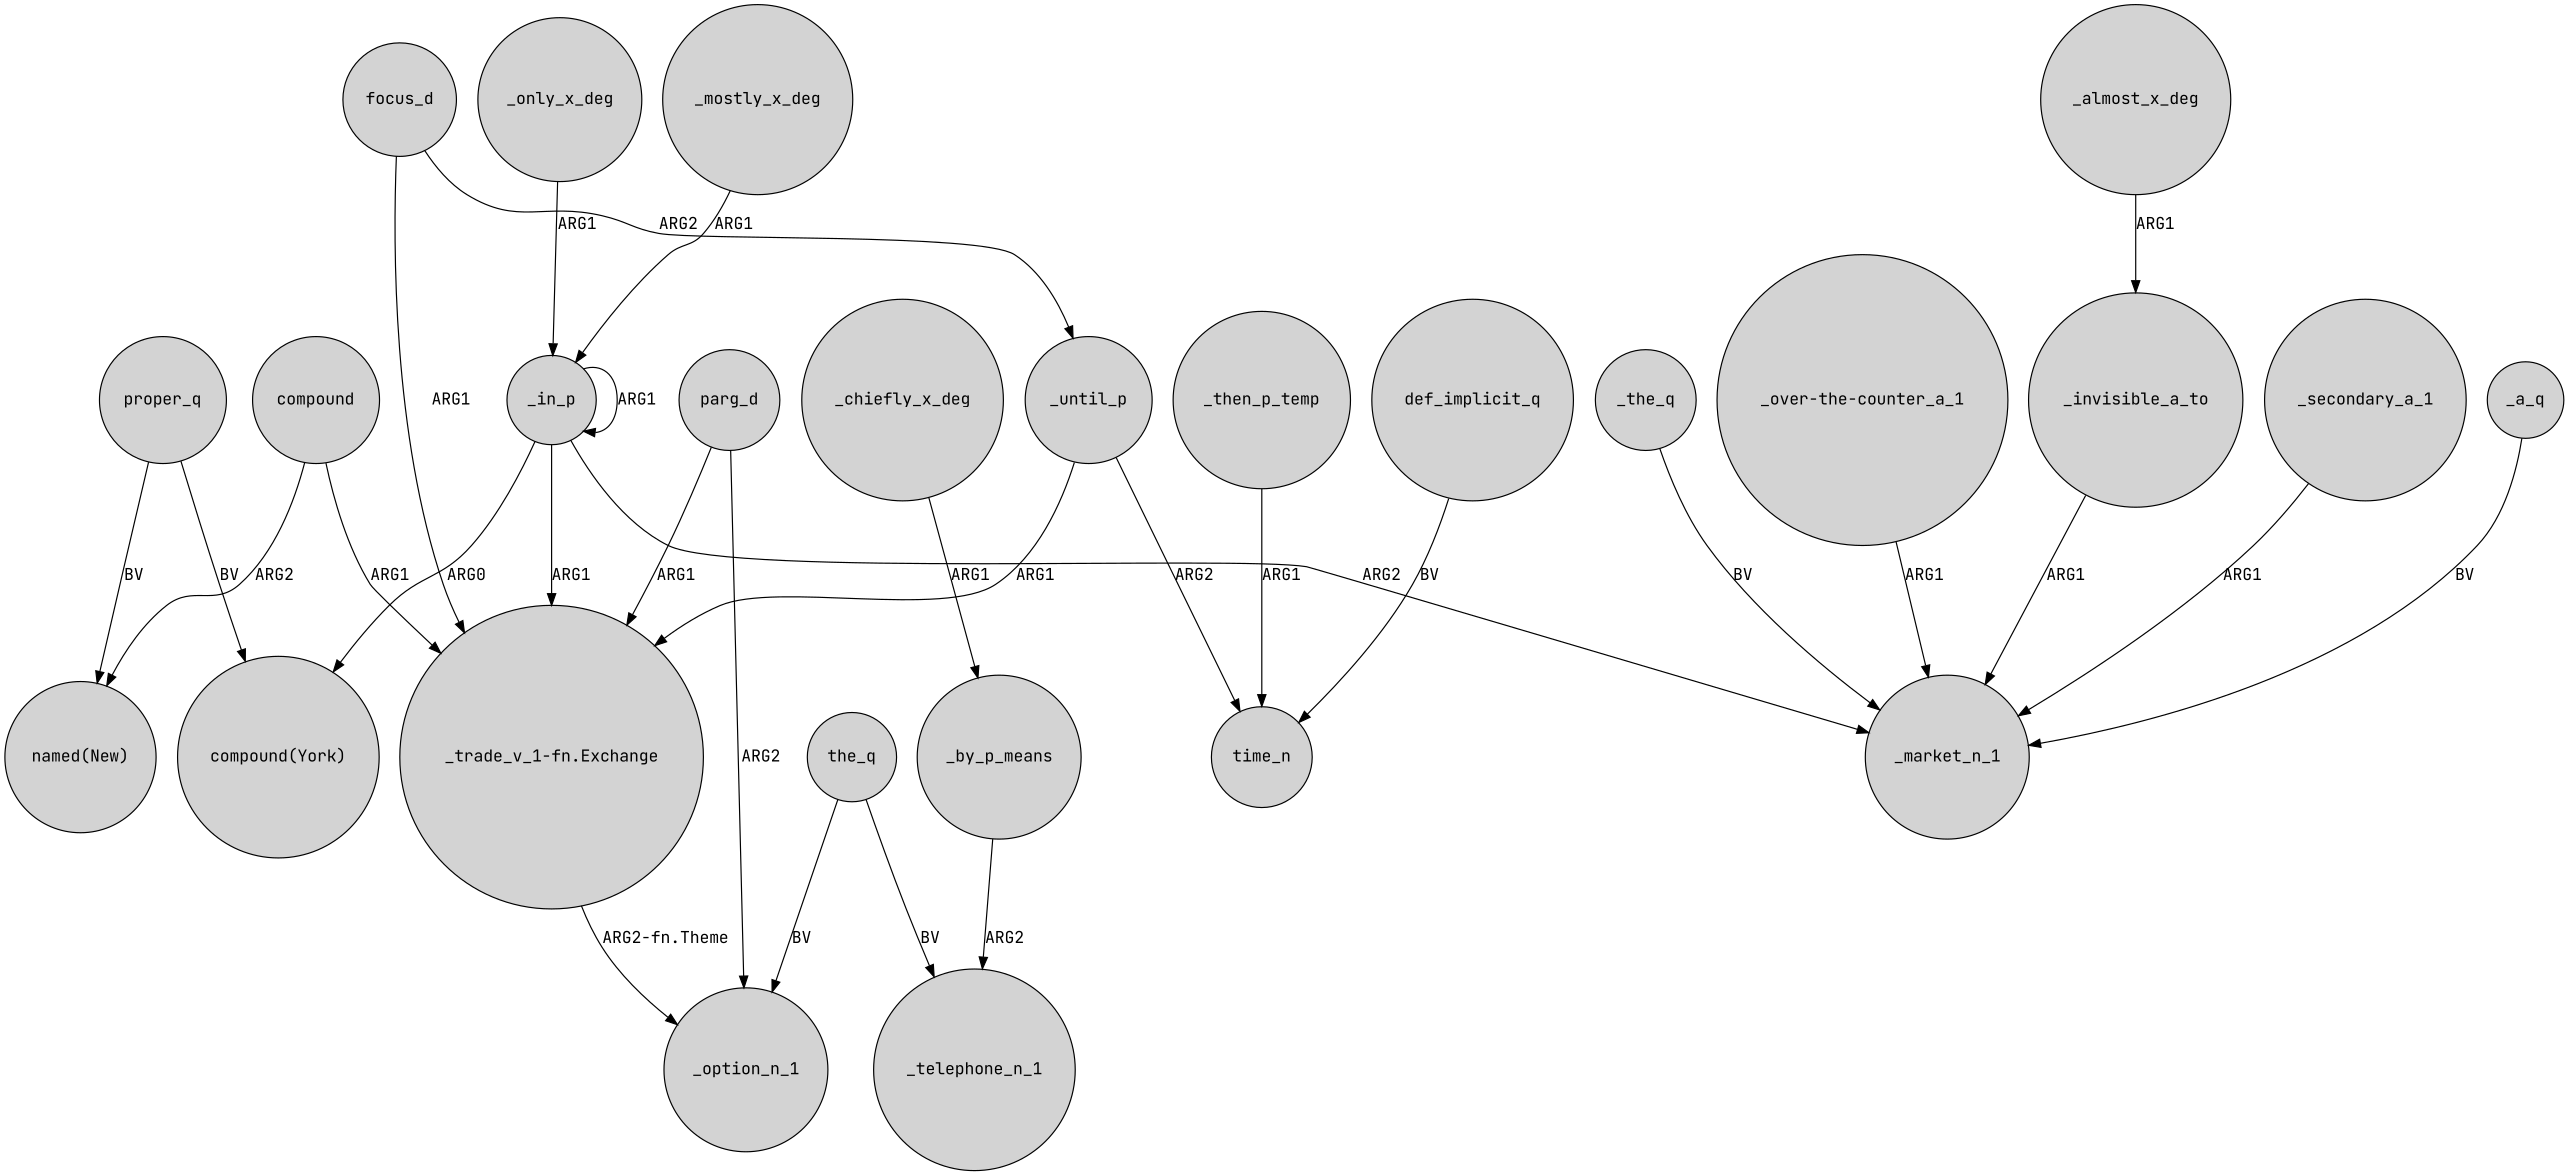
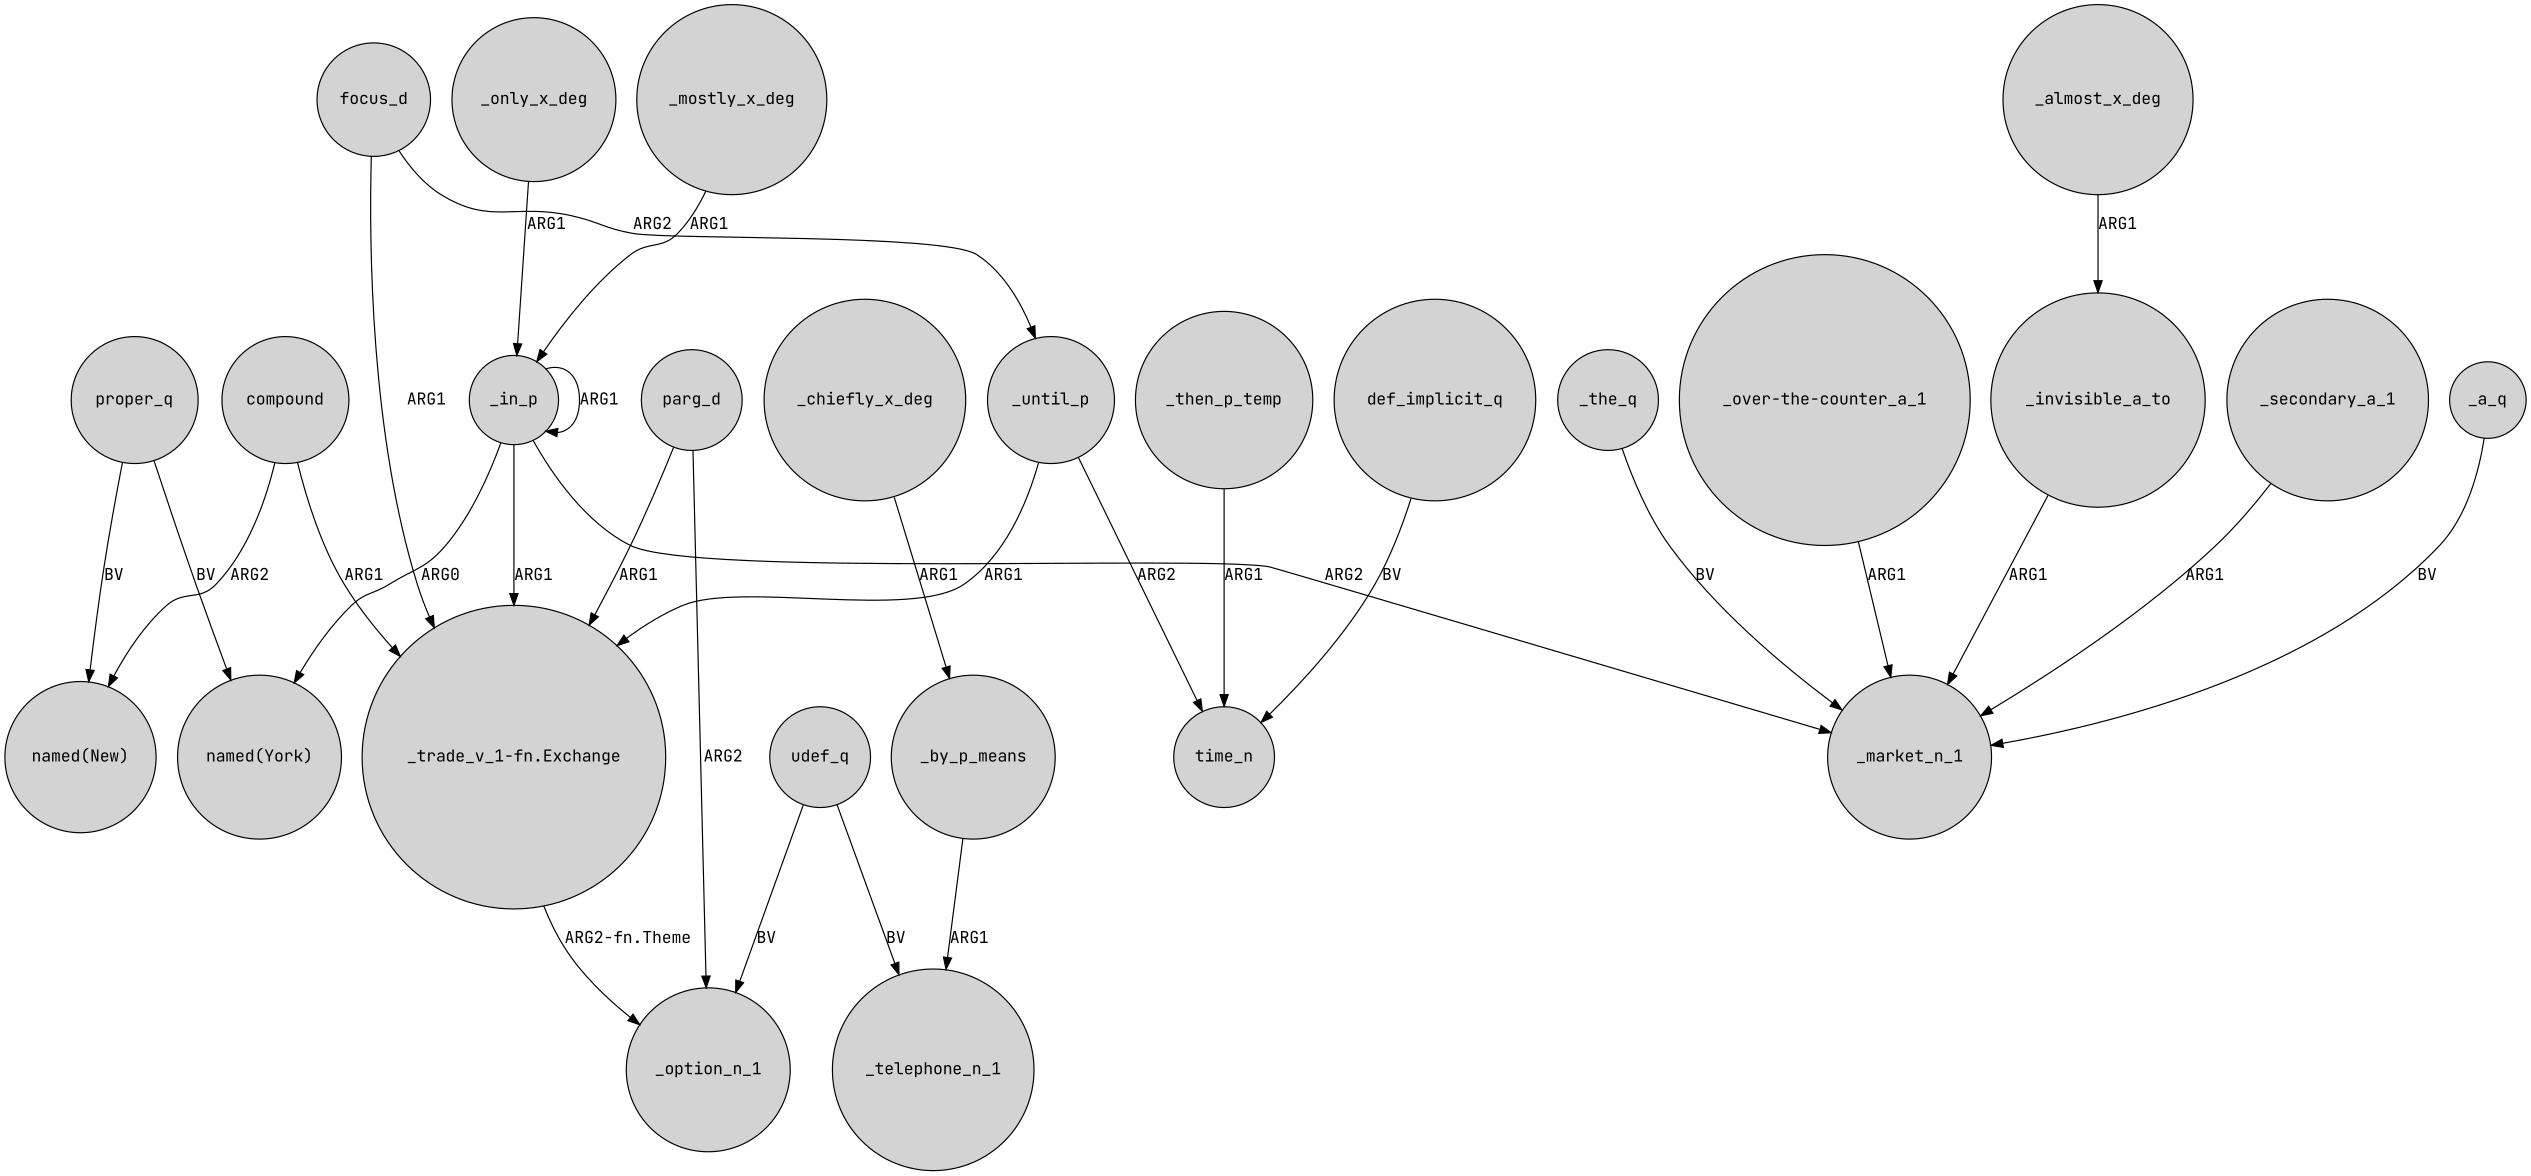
  digraph {
    fontname="JetBrains Mono"
    node [fontname="JetBrains Mono" shape=circle style=filled]
    edge [fontname="JetBrains Mono"]
    compound
    "named(New)"
    "_trade_v_1-fn.Exchange"
-   udef_q [label=the_q]
+   udef_q
    _option_n_1
    _telephone_n_1
    parg_d
    proper_q
-   "named(York)" [label="compound(York)"]
+   "named(York)"
    _invisible_a_to
    _market_n_1
    _in_p
    _until_p
    time_n
    _then_p_temp
    _chiefly_x_deg
    _by_p_means
    _secondary_a_1
    _mostly_x_deg
    _only_x_deg
    _a_q
    _almost_x_deg
    _the_q
    focus_d
    "_over-the-counter_a_1"
    def_implicit_q
    compound -> "named(New)" [label=ARG2]
    compound -> "_trade_v_1-fn.Exchange" [label=ARG1]
    "_trade_v_1-fn.Exchange" -> _option_n_1 [label="ARG2-fn.Theme"]
    udef_q -> _option_n_1 [label=BV]
    udef_q -> _telephone_n_1 [label=BV]
    parg_d -> "_trade_v_1-fn.Exchange" [label=ARG1]
    parg_d -> _option_n_1 [label=ARG2]
    proper_q -> "named(New)" [label=BV]
    proper_q -> "named(York)" [label=BV]
    _invisible_a_to -> _market_n_1 [label=ARG1]
    _in_p -> "_trade_v_1-fn.Exchange" [label=ARG1]
    _in_p -> "named(York)" [label=ARG0]
    _in_p -> _market_n_1 [label=ARG2]
    _in_p -> _in_p [label=ARG1]
    _until_p -> "_trade_v_1-fn.Exchange" [label=ARG1]
    _until_p -> time_n [label=ARG2]
    _then_p_temp -> time_n [label=ARG1]
    _chiefly_x_deg -> _by_p_means [label=ARG1]
-   _by_p_means -> _telephone_n_1 [label=ARG2]
+   _by_p_means -> _telephone_n_1 [label=ARG1]
    _secondary_a_1 -> _market_n_1 [label=ARG1]
    _mostly_x_deg -> _in_p [label=ARG1]
    _only_x_deg -> _in_p [label=ARG1]
    _a_q -> _market_n_1 [label=BV]
    _almost_x_deg -> _invisible_a_to [label=ARG1]
    _the_q -> _market_n_1 [label=BV]
    focus_d -> "_trade_v_1-fn.Exchange" [label=ARG1]
    focus_d -> _until_p [label=ARG2]
    "_over-the-counter_a_1" -> _market_n_1 [label=ARG1]
    def_implicit_q -> time_n [label=BV]
  }
